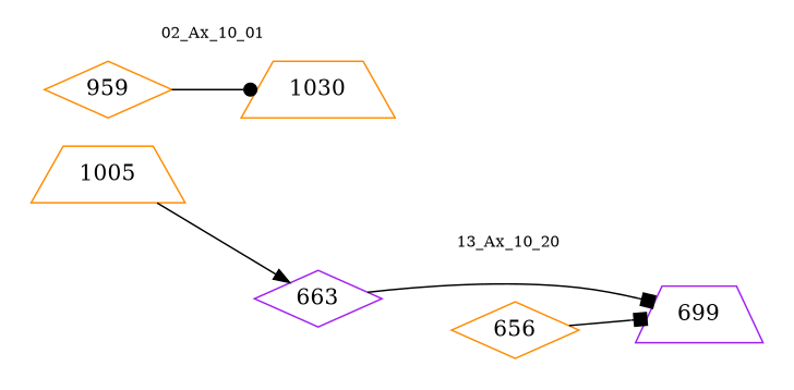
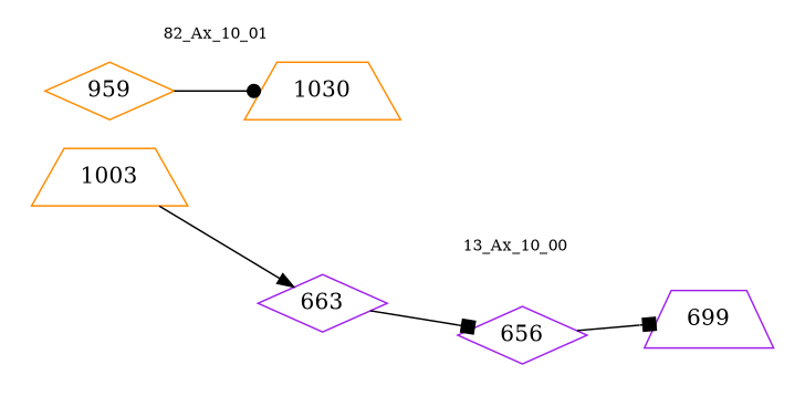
  digraph {
    rankdir=LR
    node [color=darkorange shape=diamond]
    edge [arrowhead=box color=black]
    n1 [color=purple label=663]
-   n2 [label=656]
+   n2 [color=purple label=656]
    n3 [color=purple label=699 shape=trapezium]
-   n4 [label=1005 shape=trapezium]
+   n4 [label=1003 shape=trapezium]
    n5 [label=959]
    n6 [label=1030 shape=trapezium]
    subgraph cluster_1 {
      color=white
      fontsize=10
-     label="13_Ax_10_20"
+     label="13_Ax_10_00"
      n1
      n2
      n3
    }
    subgraph cluster_2 {
      color=white
      fontsize=10
-     label="02_Ax_10_01"
+     label="82_Ax_10_01"
      n4
      n5
      n6
    }
-   n1 -> n3
+   n1 -> n2
    n2 -> n3
    n4 -> n1 [arrowhead=normal]
    n5 -> n6 [arrowhead=dot]
  }
